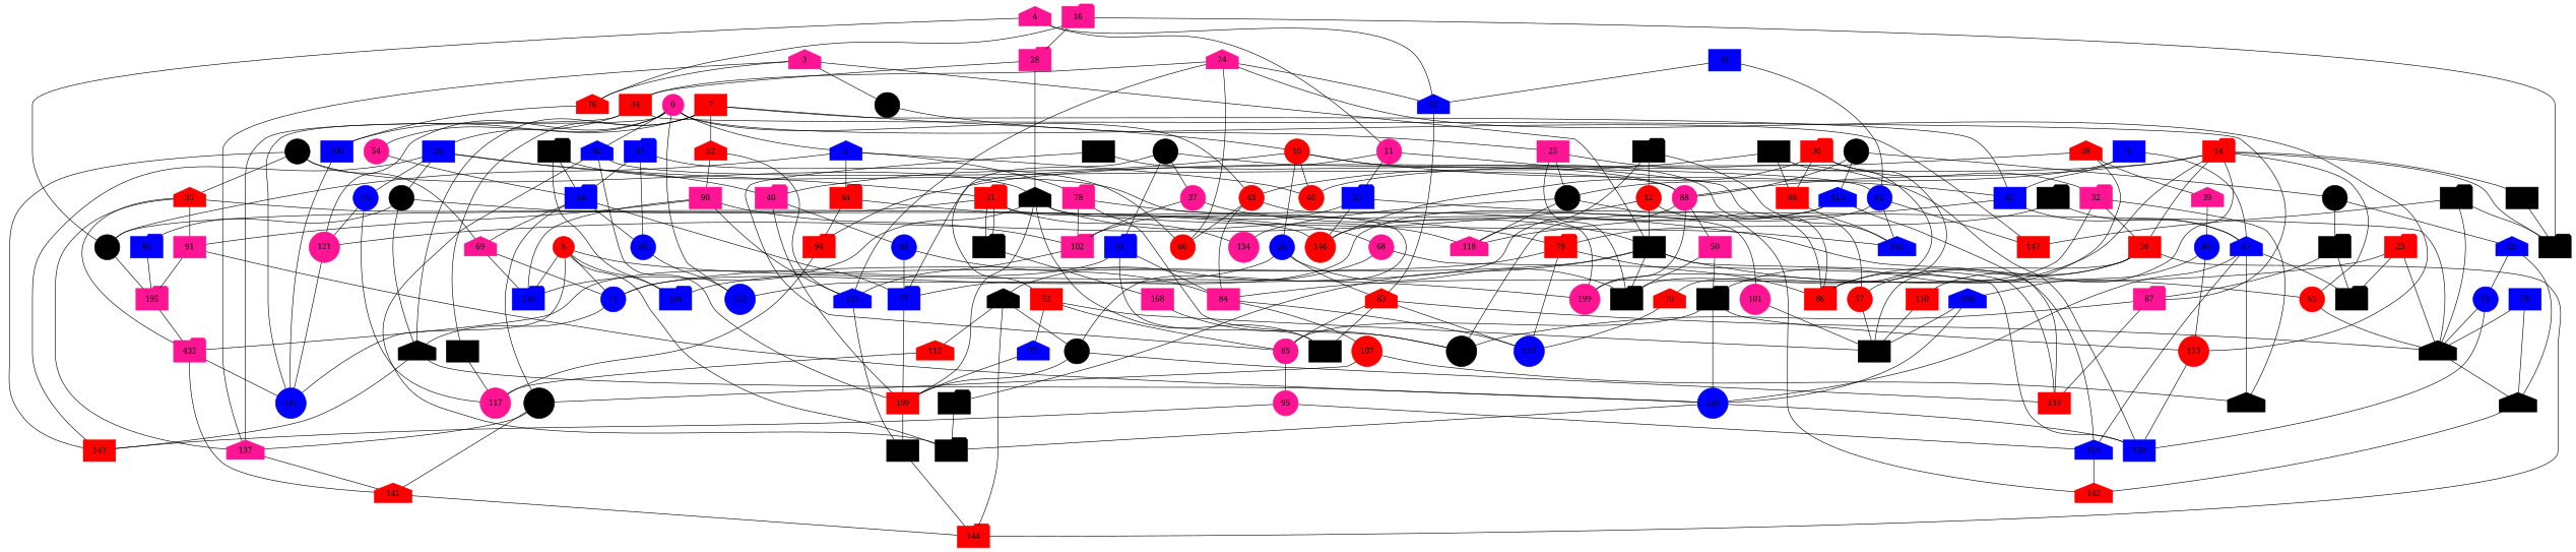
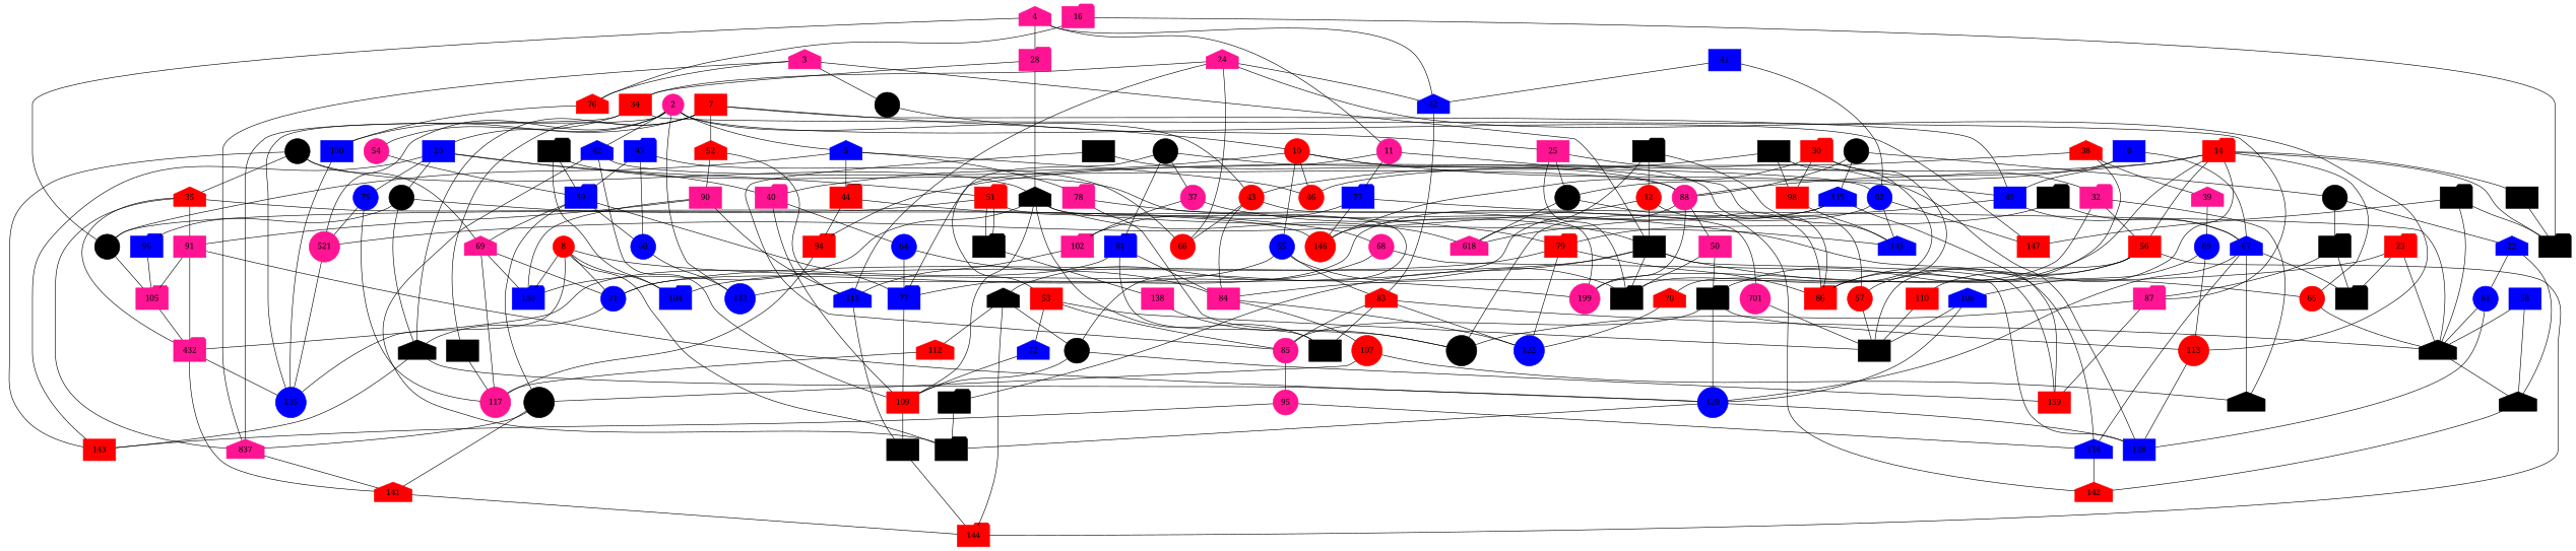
  graph {
    fontname="Noto Serif"
    node [color=red fontname="Noto Serif" shape=circle style=filled]
    edge [fontname="Noto Serif"]
    1 [color=black shape=folder]
    59 [color=blue shape=folder]
    104 [color=blue shape=folder]
    n4 [color=deeppink label=199]
    77 [color=blue shape=folder]
    69 [color=deeppink shape=house]
    60 [color=blue]
    127 [color=black]
-   2 [color=deeppink label=0]
+   2 [color=deeppink]
    5 [color=blue shape=house]
    26 [color=blue shape=box]
    43
    82 [color=blue shape=house]
-   121 [color=deeppink]
+   121 [color=deeppink label=521]
    133 [color=blue]
    135 [color=blue]
    147 [shape=box]
    93 [color=black]
    44 [shape=folder]
    46
    78 [color=deeppink shape=folder]
    40 [color=deeppink shape=folder]
    36 [color=black]
    51 [shape=folder]
    75 [color=blue]
    143 [shape=box]
    84 [color=deeppink shape=box]
    66
-   101 [color=deeppink]
+   101 [color=deeppink label=701]
    50 [color=deeppink shape=box]
    63 [color=black shape=folder]
    119 [color=black shape=folder]
    140 [color=black shape=folder]
    88 [color=deeppink]
    109 [shape=box]
    3 [color=deeppink shape=house]
    18 [color=black]
    49 [color=black shape=box]
    76 [shape=house]
-   137 [color=deeppink shape=house]
+   137 [color=deeppink shape=house label=837]
    25 [color=deeppink shape=box]
    71 [color=blue]
    65
    106 [color=black shape=folder]
    139 [shape=box]
    100 [color=blue shape=box]
    141 [shape=house]
    4 [color=deeppink shape=house]
    11 [color=deeppink]
    42 [color=blue shape=house]
    27 [color=blue shape=folder]
    57
    83 [shape=house]
-   105 [color=deeppink shape=folder label=195]
+   105 [color=deeppink shape=folder]
    94 [shape=folder]
    79 [shape=folder]
    102 [color=deeppink shape=folder]
    114 [color=blue shape=house]
    148 [color=black]
    6 [color=blue shape=box]
    29 [color=black]
    45 [color=blue shape=box]
    67 [color=blue shape=house]
-   118 [color=deeppink shape=house]
-   134 [color=deeppink]
+   118 [color=deeppink shape=house label=618]
    142 [shape=house]
    123 [color=black shape=folder]
    149 [color=black shape=house]
    120 [color=blue]
    7 [shape=box]
    10
    52 [shape=house]
    80 [color=black shape=box]
    103 [color=black shape=house]
    55 [color=blue]
    86 [shape=folder]
    111 [color=blue shape=house]
    90 [color=deeppink shape=box]
    117 [color=deeppink]
    8
    130 [color=blue shape=folder]
    9 [color=black shape=folder]
    12
    145 [color=blue shape=house]
    64 [color=blue]
    116 [color=black shape=house]
    146
    125 [color=black shape=box]
    13 [color=black shape=box]
    85 [color=deeppink]
    95 [color=deeppink]
    14 [shape=folder]
    56 [shape=box]
    99 [color=black shape=box]
    110 [shape=box]
    124 [color=black shape=folder]
    144 [shape=folder]
    113
    15 [color=black]
    37 [color=deeppink]
    53 [shape=box]
    62 [color=blue]
    81 [color=blue shape=folder]
    72 [color=blue shape=house]
    n105 [color=deeppink label=432 shape=folder]
    131 [color=black shape=box]
    16 [color=deeppink shape=folder]
    28 [color=deeppink shape=folder]
    34 [shape=box]
    74 [color=black shape=house]
    17 [color=black shape=folder]
    122 [color=blue]
    128 [color=blue shape=box]
    19 [color=black shape=box]
    98 [shape=box]
    20 [color=black]
    21 [color=black]
    115 [color=blue shape=house]
    22 [color=blue shape=house]
    31 [color=black shape=folder]
    61 [color=blue]
    126 [color=black shape=house]
    87 [color=deeppink shape=folder]
    23 [shape=folder]
    107
    24 [color=deeppink shape=house]
    54 [color=deeppink]
    136 [color=black shape=box]
    68 [color=deeppink]
    96 [color=blue shape=folder]
    92 [color=black]
    97 [color=black shape=folder]
    30 [shape=folder]
    32 [color=deeppink shape=folder]
    70 [shape=house]
    33 [color=black]
    35 [shape=house]
    91 [color=deeppink shape=box]
    73 [color=black shape=house]
    38 [shape=house]
    39 [color=deeppink shape=house]
    89 [color=blue]
    108 [color=blue shape=house]
    41 [color=blue shape=box]
    47 [color=blue shape=folder]
    48 [color=black shape=folder]
-   138 [color=deeppink shape=box label=168]
+   138 [color=deeppink shape=box]
    58 [color=blue shape=box]
    112 [shape=house]
    1 -- 59
    1 -- 104
    1 -- n4
    59 -- 77
    59 -- 69
    59 -- 60
    59 -- 127
    77 -- 109
    69 -- 71
+   69 -- 117
    69 -- 130
    60 -- 133
    127 -- 137
    127 -- 141
    2 -- 5
    2 -- 26
    2 -- 43
    2 -- 82
    2 -- 121
    2 -- 133
    2 -- 135
    2 -- 147
    5 -- 93
    5 -- 44
    5 -- 46
    5 -- 78
    26 -- 40
    26 -- 36
    26 -- 51
    26 -- 75
    26 -- 143
    43 -- 84
    43 -- 66
    43 -- 101
    82 -- 140
    82 -- 88
    82 -- 109
    121 -- 135
    93 -- 105
    44 -- 94
    44 -- 79
-   78 -- 102
    78 -- 114
    78 -- 148
    40 -- 109
    40 -- 64
    36 -- 103
    36 -- 68
    36 -- 96
    51 -- 93
-   51 -- 134
    51 -- 92
    51 -- 97
    51 -- 97
    75 -- 121
    75 -- 117
    84 -- 122
    84 -- 107
    101 -- 125
    50 -- 63
    50 -- 119
    63 -- 120
    63 -- 85
    63 -- 113
    88 -- n4
    88 -- 133
    88 -- 50
    109 -- 136
    3 -- 18
    3 -- 49
    3 -- 76
    3 -- 137
    18 -- 25
    49 -- 119
    49 -- 71
    49 -- 65
    49 -- 106
    49 -- 139
    76 -- 100
    137 -- 141
    25 -- 119
    25 -- 29
    25 -- 128
    71 -- 103
    65 -- 116
    106 -- 140
    100 -- 135
    141 -- 144
    4 -- 93
    4 -- 11
    4 -- 42
    11 -- 77
    11 -- 27
    11 -- 57
    42 -- 83
    27 -- 102
    27 -- 116
    27 -- 146
    57 -- 125
    83 -- 116
    83 -- 85
    83 -- 131
    83 -- 122
    105 -- n105
    94 -- 117
    79 -- 104
    79 -- 86
    79 -- 122
    102 -- 111
    114 -- 142
    6 -- 29
    6 -- 45
    6 -- 67
    29 -- 118
-   29 -- 134
    29 -- 142
    45 -- 67
    45 -- 118
    67 -- 114
    67 -- 123
    67 -- 149
    67 -- 120
    120 -- 140
    120 -- 128
    7 -- 100
    7 -- 45
    7 -- 10
    7 -- 52
    7 -- 80
    7 -- 103
    10 -- 46
    10 -- 40
    10 -- 45
    10 -- 55
    10 -- 86
    52 -- 111
    52 -- 90
    80 -- 117
    103 -- 143
    103 -- 120
    55 -- 119
    55 -- 71
    55 -- 83
    111 -- 136
-   90 -- 102
    90 -- 111
    90 -- 130
    90 -- 91
    8 -- 104
    8 -- n4
    8 -- 135
    8 -- 140
    8 -- 71
    8 -- 130
    9 -- 118
    9 -- 12
    9 -- 145
    12 -- 121
    12 -- 49
    12 -- 86
    64 -- 77
    64 -- 84
    116 -- 126
    13 -- 88
    13 -- 85
    85 -- 95
    95 -- 143
    95 -- 114
    14 -- 63
    14 -- 88
    14 -- 65
    14 -- 94
    14 -- 56
    14 -- 99
    14 -- 110
    14 -- 124
    56 -- 57
    56 -- 86
    56 -- 125
    56 -- 144
    99 -- 124
    110 -- 125
    113 -- 128
    15 -- 37
    15 -- 53
    15 -- 62
    15 -- 81
    37 -- 49
    37 -- 102
    53 -- 125
    53 -- 85
    53 -- 72
    62 -- 77
    62 -- 147
    62 -- 145
    81 -- 84
    81 -- n105
    81 -- 131
    72 -- 109
    n105 -- 135
    n105 -- 141
    16 -- 76
    16 -- 124
-   16 -- 28
+   4 -- 28
    28 -- 34
    28 -- 74
    34 -- 137
    34 -- 87
    34 -- 54
    74 -- 109
    74 -- 118
    74 -- 130
    74 -- 145
    74 -- 131
    17 -- 79
    17 -- 67
    19 -- 43
    19 -- 119
    19 -- 98
    98 -- 145
    20 -- 88
    20 -- 21
    20 -- 115
    21 -- 22
    21 -- 31
    115 -- 139
    115 -- 148
    115 -- 146
    22 -- 61
    22 -- 126
    31 -- 123
    31 -- 87
    61 -- 116
    61 -- 128
    126 -- 142
    87 -- 139
    87 -- 148
    23 -- 84
    23 -- 123
    23 -- 116
    107 -- 127
    107 -- 149
    24 -- 66
    24 -- 42
    24 -- 111
    24 -- 113
    24 -- 34
    54 -- 59
    136 -- 144
    68 -- 128
    68 -- 73
    96 -- 105
    92 -- 109
    92 -- 139
    97 -- 138
    30 -- 146
    30 -- 98
    30 -- 32
    30 -- 70
    32 -- n4
    32 -- 149
    32 -- 56
    70 -- 122
    33 -- 69
    33 -- 143
    33 -- 74
    33 -- 35
    35 -- 137
    35 -- 146
    35 -- n105
    35 -- 91
    91 -- 105
    91 -- 120
+   91 -- n105
    73 -- 144
    73 -- 92
    73 -- 112
    38 -- 46
    38 -- 86
    38 -- 39
    39 -- 89
    89 -- 113
    89 -- 108
    108 -- 120
    108 -- 125
    41 -- 42
    41 -- 62
    47 -- 59
    47 -- 60
    47 -- 66
    48 -- 147
    48 -- 116
    48 -- 124
    138 -- 148
    58 -- 116
    58 -- 126
    112 -- 117
  }
